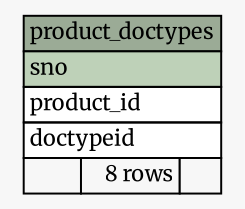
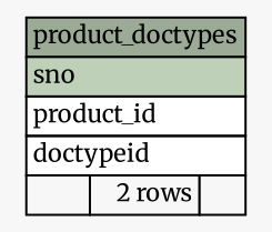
  digraph {
    bgcolor="#f7f7f7"
    fontname=Merriweather
    fontsize=11
    nodesep=0.18
    rankdir=RL
    ranksep=0.46
-   n1 [fontname=Merriweather fontsize=11 label=<     <TABLE BORDER="0" CELLBORDER="1" CELLSPACING="0" BGCOLOR="#ffffff">       <TR><TD COLSPAN="3" BGCOLOR="#9bab96" ALIGN="CENTER">product_doctypes</TD></TR>       <TR><TD PORT="sno" COLSPAN="3" BGCOLOR="#bed1b8" ALIGN="LEFT">sno</TD></TR>       <TR><TD PORT="product_id" COLSPAN="3" ALIGN="LEFT">product_id</TD></TR>       <TR><TD PORT="doctypeid" COLSPAN="3" ALIGN="LEFT">doctypeid</TD></TR>       <TR><TD ALIGN="LEFT" BGCOLOR="#f7f7f7">  </TD><TD ALIGN="RIGHT" BGCOLOR="#f7f7f7">8 rows</TD><TD ALIGN="RIGHT" BGCOLOR="#f7f7f7">  </TD></TR>     </TABLE>> shape=plaintext]
+   n1 [fontname=Merriweather fontsize=11 label=<     <TABLE BORDER="0" CELLBORDER="1" CELLSPACING="0" BGCOLOR="#ffffff">       <TR><TD COLSPAN="3" BGCOLOR="#9bab96" ALIGN="CENTER">product_doctypes</TD></TR>       <TR><TD PORT="sno" COLSPAN="3" BGCOLOR="#bed1b8" ALIGN="LEFT">sno</TD></TR>       <TR><TD PORT="product_id" COLSPAN="3" ALIGN="LEFT">product_id</TD></TR>       <TR><TD PORT="doctypeid" COLSPAN="3" ALIGN="LEFT">doctypeid</TD></TR>       <TR><TD ALIGN="LEFT" BGCOLOR="#f7f7f7">  </TD><TD ALIGN="RIGHT" BGCOLOR="#f7f7f7">2 rows</TD><TD ALIGN="RIGHT" BGCOLOR="#f7f7f7">  </TD></TR>     </TABLE>> shape=plaintext]
  }
